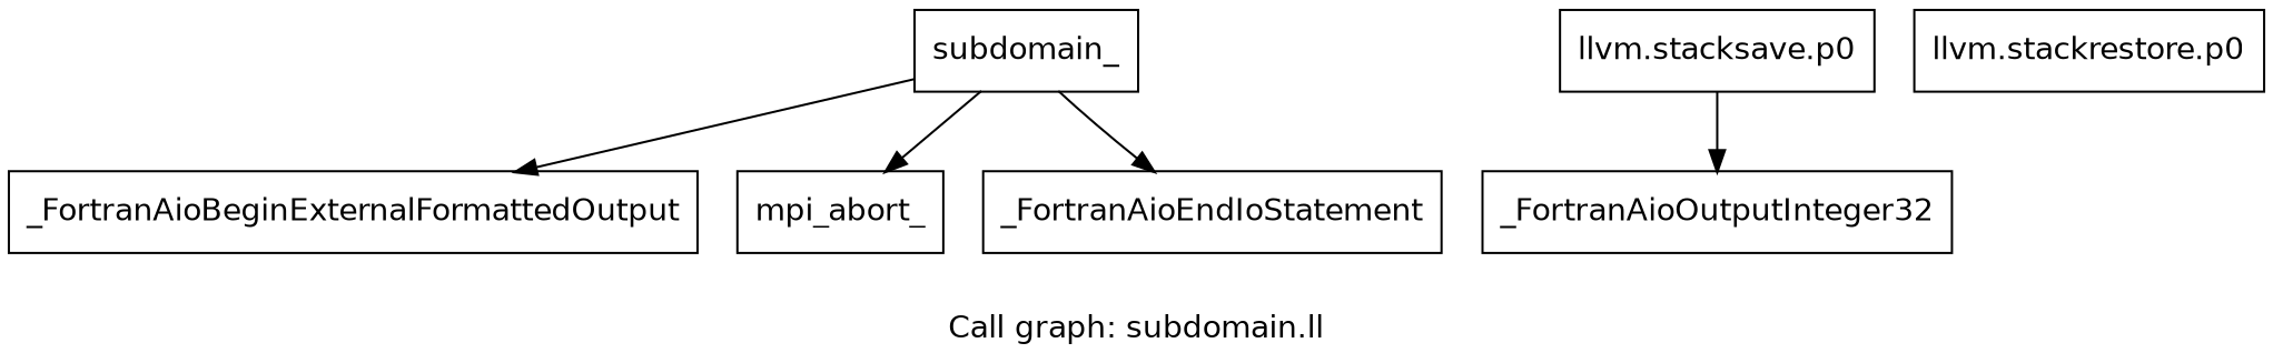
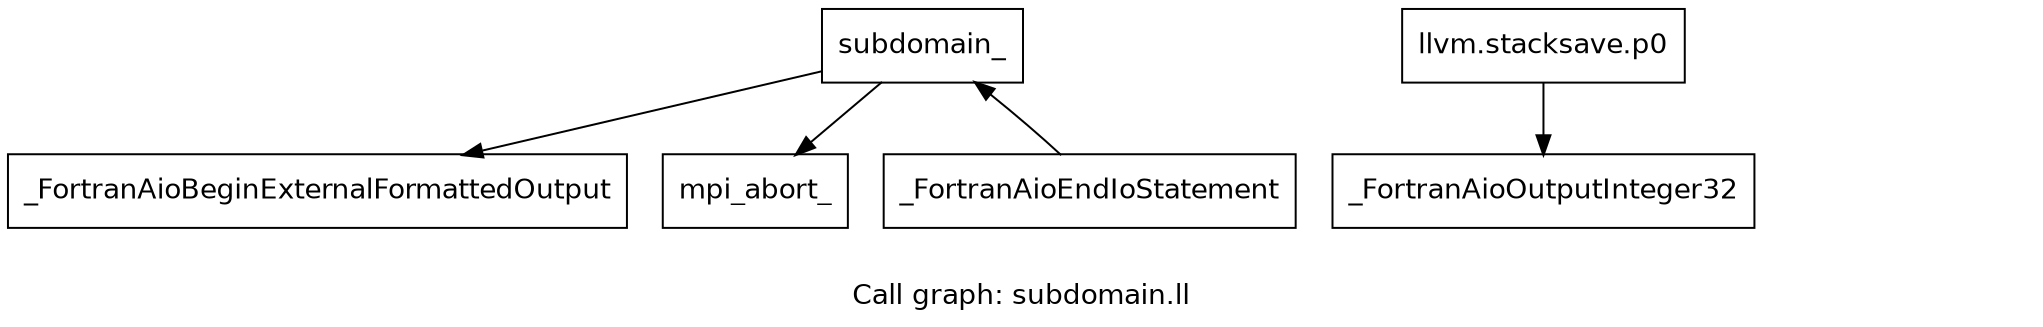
  digraph {
    fontname="DejaVu Sans"
    label="Call graph: subdomain.ll"
    node [fontname="DejaVu Sans" shape=record]
    edge [fontname="DejaVu Sans"]
    n1 [label="{subdomain_}"]
    n2 [label="{_FortranAioBeginExternalFormattedOutput}"]
    n3 [label="{mpi_abort_}"]
    n4 [label="{_FortranAioEndIoStatement}"]
    n5 [label="{_FortranAioOutputInteger32}"]
    n6 [label="{llvm.stacksave.p0}"]
-   n7 [label="{llvm.stackrestore.p0}"]
    n1 -> n2
    n1 -> n3
-   n1 -> n4
+   n4 -> n1
    n6 -> n5
  }
